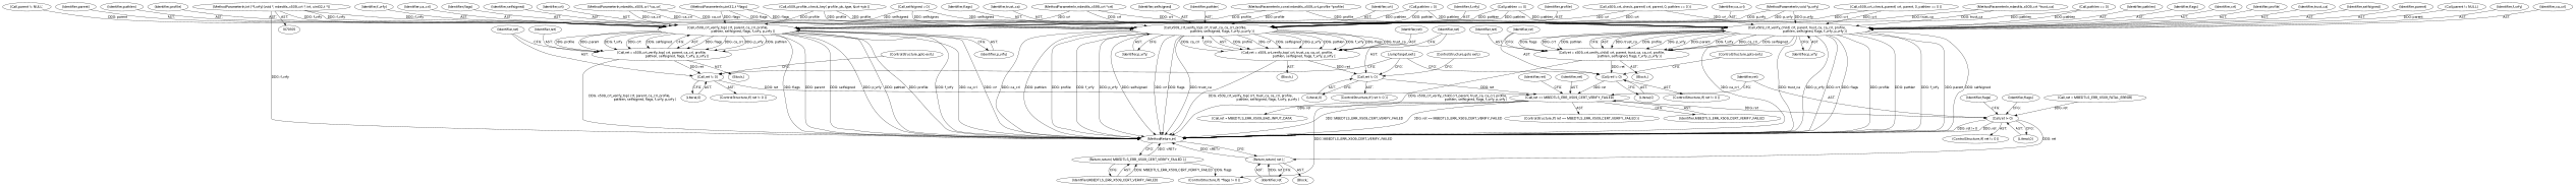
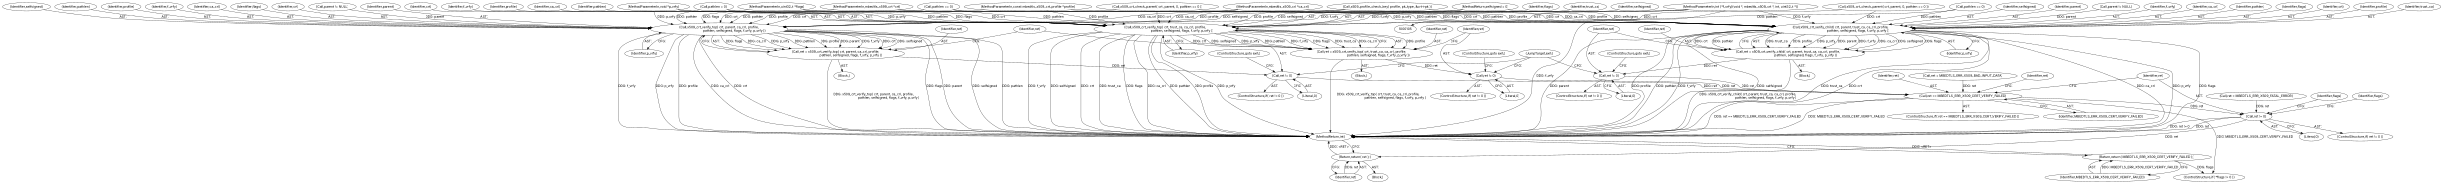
  digraph {
    fontname=Inter
    node [fontname=Inter]
    edge [fontname=Inter]
    n1 [label="(MethodParameterIn,int (*f_vrfy)(void *, mbedtls_x509_crt *, int, uint32_t *))"]
    n2 [label="(Call,x509_crt_verify_top( crt, parent, ca_crl, profile,\n                                   pathlen, selfsigned, flags, f_vrfy, p_vrfy ))"]
    n3 [label="(Call,x509_crt_verify_child( crt, parent, trust_ca, ca_crl, profile,\n                                         pathlen, selfsigned, flags, f_vrfy, p_vrfy ))"]
    n4 [label="(Call,x509_crt_verify_top( crt, trust_ca, ca_crl, profile,\n                                       pathlen, selfsigned, flags, f_vrfy, p_vrfy ))"]
    n5 [label="(MethodReturn,int)"]
-   1000105 [label=1070105]
+   1000105
    n7 [label="(Call,ret = x509_crt_verify_top( crt, parent, ca_crl, profile,\n                                   pathlen, selfsigned, flags, f_vrfy, p_vrfy ))"]
    n8 [label="(Identifier,p_vrfy)"]
    n9 [label="(Call,ret = x509_crt_verify_child( crt, parent, trust_ca, ca_crl, profile,\n                                         pathlen, selfsigned, flags, f_vrfy, p_vrfy ))"]
    n10 [label="(Identifier,p_vrfy)"]
    n11 [label="(Call,ret = x509_crt_verify_top( crt, trust_ca, ca_crl, profile,\n                                       pathlen, selfsigned, flags, f_vrfy, p_vrfy ))"]
    n12 [label="(Identifier,p_vrfy)"]
    n13 [label="(Return,return( MBEDTLS_ERR_X509_CERT_VERIFY_FAILED );)"]
    n14 [label="(Return,return( ret );)"]
    n15 [label="(Call,ret != 0)"]
    n16 [label="(Block,)"]
    n17 [label="(Call,ret == MBEDTLS_ERR_X509_CERT_VERIFY_FAILED)"]
    n18 [label="(ControlStructure,if( ret != 0 ))"]
    n19 [label="(Literal,0)"]
    n20 [label="(Call,ret != 0)"]
    n21 [label="(ControlStructure,if( ret == MBEDTLS_ERR_X509_CERT_VERIFY_FAILED ))"]
    n22 [label="(Identifier,MBEDTLS_ERR_X509_CERT_VERIFY_FAILED)"]
    n23 [label="(ControlStructure,if( *flags != 0 ))"]
    n24 [label="(ControlStructure,if( ret != 0 ))"]
    n25 [label="(Literal,0)"]
    n26 [label="(Identifier,MBEDTLS_ERR_X509_CERT_VERIFY_FAILED)"]
    n27 [label="(Identifier,ret)"]
    n28 [label="(Block,)"]
    n29 [label="(Call,ret != 0)"]
    n30 [label="(Block,)"]
    n31 [label="(ControlStructure,if( ret != 0 ))"]
    n32 [label="(Literal,0)"]
    n33 [label="(Call,ret != 0)"]
    n34 [label="(Block,)"]
    n35 [label="(ControlStructure,if( ret != 0 ))"]
    n36 [label="(Literal,0)"]
    n37 [label="(MethodParameterIn,void *p_vrfy)"]
    n38 [label="(Call,pathlen == 0)"]
    n39 [label="(JumpTarget,exit:)"]
    n40 [label="(Identifier,flags)"]
    n41 [label="(MethodParameterIn,uint32_t *flags)"]
    n42 [label="(ControlStructure,goto exit;)"]
    n43 [label="(Identifier,trust_ca)"]
    n44 [label="(Identifier,flags)"]
    n45 [label="(Identifier,selfsigned)"]
    n46 [label="(Identifier,ret)"]
    n47 [label="(Identifier,crt)"]
    n48 [label="(Identifier,ret)"]
    n49 [label="(Identifier,flags)"]
    n50 [label="(Identifier,ret)"]
    n51 [label="(MethodParameterIn,mbedtls_x509_crl *ca_crl)"]
    n52 [label="(Identifier,profile)"]
    n53 [label="(Identifier,ret)"]
    n54 [label="(Identifier,trust_ca)"]
    n55 [label="(Call,x509_crt_check_parent( crt, parent, 0, pathlen == 0 ))"]
    n56 [label="(ControlStructure,goto exit;)"]
    n57 [label="(Identifier,selfsigned)"]
-   n58 [label="(MethodParameterIn,mbedtls_x509_crt *trust_ca)"]
    n59 [label="(MethodParameterIn,mbedtls_x599_crt *crt)"]
    n60 [label="(Identifier,selfsigned)"]
    n61 [label="(Identifier,parent)"]
    n62 [label="(Identifier,crt)"]
    n63 [label="(Identifier,crt)"]
    n64 [label="(Call,parent != NULL)"]
    n65 [label="(Call,ret = MBEDTLS_ERR_X509_FATAL_ERROR)"]
    n66 [label="(Identifier,f_vrfy)"]
    n67 [label="(Identifier,ret)"]
    n68 [label="(Identifier,parent)"]
    n69 [label="(Identifier,profile)"]
    n70 [label="(Identifier,pathlen)"]
    n71 [label="(ControlStructure,goto exit;)"]
-   n72 [label="(Call,selfsigned = 0)"]
+   n72 [label="(MethodReturn,selfsigned = 0)"]
    n73 [label="(Call,parent != NULL)"]
    n74 [label="(Call,pathlen = 0)"]
    n75 [label="(Identifier,ca_crl)"]
    n76 [label="(Call,pathlen == 0)"]
    n77 [label="(Identifier,profile)"]
    n78 [label="(Identifier,ret)"]
    n79 [label="(Identifier,f_vrfy)"]
    n80 [label="(Identifier,f_vrfy)"]
    n81 [label="(Call,x509_profile_check_key( profile, pk_type, &crt->pk ))"]
    n82 [label="(Identifier,ret)"]
    n83 [label="(Identifier,ca_crl)"]
    n84 [label="(Identifier,ca_crl)"]
    n85 [label="(MethodParameterIn,const mbedtls_x509_crt_profile *profile)"]
    n86 [label="(Identifier,pathlen)"]
    n87 [label="(Call,ret = MBEDTLS_ERR_X509_BAD_INPUT_DATA)"]
    n88 [label="(Identifier,pathlen)"]
    n89 [label="(Identifier,flags)"]
    n90 [label="(Identifier,ret)"]
    n91 [label="(Call,x509_crt_check_parent( crt, parent, 0, pathlen == 0 ))"]
    n92 [label="(Identifier,ret)"]
    n93 [label="(Identifier,flags)"]
    n1 -> n2 [label="DDG: f_vrfy"]
    n1 -> n3 [label="DDG: f_vrfy"]
    n1 -> n4 [label="DDG: f_vrfy"]
    n1 -> n5 [label="DDG: f_vrfy"]
    n1 -> 1000105 [label="AST: "]
    n2 -> n5 [label="DDG: crt"]
    n2 -> n5 [label="DDG: flags"]
    n2 -> n5 [label="DDG: parent"]
    n2 -> n5 [label="DDG: selfsigned"]
    n2 -> n5 [label="DDG: pathlen"]
    n2 -> n5 [label="DDG: f_vrfy"]
    n2 -> n5 [label="DDG: p_vrfy"]
    n2 -> n5 [label="DDG: profile"]
    n2 -> n5 [label="DDG: ca_crl"]
    n2 -> n7 [label="AST: "]
    n2 -> n7 [label="DDG: flags"]
    n2 -> n7 [label="DDG: ca_crl"]
    n2 -> n7 [label="DDG: p_vrfy"]
    n2 -> n7 [label="DDG: pathlen"]
    n2 -> n7 [label="DDG: profile"]
    n2 -> n7 [label="DDG: parent"]
    n2 -> n7 [label="DDG: f_vrfy"]
    n2 -> n7 [label="DDG: crt"]
    n2 -> n7 [label="DDG: selfsigned"]
    n2 -> n8 [label="CFG: "]
    n3 -> n5 [label="DDG: profile"]
    n3 -> n5 [label="DDG: pathlen"]
    n3 -> n5 [label="DDG: f_vrfy"]
    n3 -> n5 [label="DDG: selfsigned"]
    n3 -> n5 [label="DDG: trust_ca"]
    n3 -> n5 [label="DDG: crt"]
    n3 -> n5 [label="DDG: parent"]
    n3 -> n5 [label="DDG: ca_crl"]
    n3 -> n5 [label="DDG: p_vrfy"]
    n3 -> n5 [label="DDG: flags"]
    n3 -> n9 [label="AST: "]
    n3 -> n9 [label="DDG: trust_ca"]
    n3 -> n9 [label="DDG: profile"]
    n3 -> n9 [label="DDG: p_vrfy"]
    n3 -> n9 [label="DDG: parent"]
    n3 -> n9 [label="DDG: f_vrfy"]
    n3 -> n9 [label="DDG: ca_crl"]
    n3 -> n9 [label="DDG: selfsigned"]
    n3 -> n9 [label="DDG: flags"]
    n3 -> n9 [label="DDG: crt"]
    n3 -> n9 [label="DDG: pathlen"]
    n3 -> n10 [label="CFG: "]
    n4 -> n5 [label="DDG: profile"]
    n4 -> n5 [label="DDG: p_vrfy"]
    n4 -> n5 [label="DDG: f_vrfy"]
    n4 -> n5 [label="DDG: selfsigned"]
    n4 -> n5 [label="DDG: crt"]
    n4 -> n5 [label="DDG: trust_ca"]
    n4 -> n5 [label="DDG: flags"]
    n4 -> n5 [label="DDG: ca_crl"]
    n4 -> n5 [label="DDG: pathlen"]
    n4 -> n11 [label="AST: "]
    n4 -> n11 [label="DDG: profile"]
    n4 -> n11 [label="DDG: crt"]
    n4 -> n11 [label="DDG: selfsigned"]
    n4 -> n11 [label="DDG: p_vrfy"]
    n4 -> n11 [label="DDG: pathlen"]
    n4 -> n11 [label="DDG: f_vrfy"]
    n4 -> n11 [label="DDG: flags"]
    n4 -> n11 [label="DDG: trust_ca"]
    n4 -> n11 [label="DDG: ca_crl"]
    n4 -> n12 [label="CFG: "]
    n5 -> n13 [label="CFG: "]
    n5 -> n14 [label="CFG: "]
    n7 -> n2 [label="CFG: "]
    n7 -> n5 [label="DDG: x509_crt_verify_top( crt, parent, ca_crl, profile,\n                                   pathlen, selfsigned, flags, f_vrfy, p_vrfy )"]
    n7 -> n15 [label="DDG: ret"]
    n7 -> n16 [label="AST: "]
    n8 -> n2 [label="AST: "]
    n9 -> n3 [label="CFG: "]
    n9 -> n5 [label="DDG: x509_crt_verify_child( crt, parent, trust_ca, ca_crl, profile,\n                                         pathlen, selfsigned, flags, f_vrfy, p_vrfy )"]
    n9 -> n29 [label="DDG: ret"]
    n9 -> n30 [label="AST: "]
    n10 -> n3 [label="AST: "]
    n11 -> n4 [label="CFG: "]
    n11 -> n5 [label="DDG: x509_crt_verify_top( crt, trust_ca, ca_crl, profile,\n                                       pathlen, selfsigned, flags, f_vrfy, p_vrfy )"]
    n11 -> n33 [label="DDG: ret"]
    n11 -> n34 [label="AST: "]
    n12 -> n4 [label="AST: "]
    n13 -> n5 [label="DDG: <RET>"]
    n13 -> n23 [label="DDG: flags"]
    n13 -> n26 [label="CFG: "]
    n14 -> n5 [label="DDG: <RET>"]
    n14 -> n27 [label="CFG: "]
    n14 -> n28 [label="AST: "]
    n15 -> n17 [label="DDG: ret"]
    n15 -> n18 [label="AST: "]
    n15 -> n19 [label="CFG: "]
    n17 -> n5 [label="DDG: ret == MBEDTLS_ERR_X509_CERT_VERIFY_FAILED"]
    n17 -> n5 [label="DDG: MBEDTLS_ERR_X509_CERT_VERIFY_FAILED"]
    n17 -> n20 [label="DDG: ret"]
    n17 -> n21 [label="AST: "]
    n17 -> n22 [label="CFG: "]
    n17 -> n23 [label="DDG: MBEDTLS_ERR_X509_CERT_VERIFY_FAILED"]
    n19 -> n15 [label="AST: "]
    n20 -> n5 [label="DDG: ret"]
    n20 -> n5 [label="DDG: ret != 0"]
    n20 -> n14 [label="DDG: ret"]
    n20 -> n24 [label="AST: "]
    n20 -> n25 [label="CFG: "]
    n22 -> n17 [label="AST: "]
    n25 -> n20 [label="AST: "]
    n26 -> n13 [label="AST: "]
    n26 -> n13 [label="DDG: MBEDTLS_ERR_X509_CERT_VERIFY_FAILED"]
    n27 -> n14 [label="AST: "]
    n27 -> n14 [label="DDG: ret"]
    n29 -> n17 [label="DDG: ret"]
    n29 -> n31 [label="AST: "]
    n29 -> n32 [label="CFG: "]
    n32 -> n29 [label="AST: "]
    n33 -> n17 [label="DDG: ret"]
    n33 -> n35 [label="AST: "]
    n33 -> n36 [label="CFG: "]
    n36 -> n33 [label="AST: "]
    n37 -> n2 [label="DDG: p_vrfy"]
    n37 -> n3 [label="DDG: p_vrfy"]
    n37 -> n4 [label="DDG: p_vrfy"]
    n38 -> n3 [label="DDG: pathlen"]
    n38 -> n4 [label="DDG: pathlen"]
    n39 -> n15 [label="CFG: "]
    n39 -> n29 [label="CFG: "]
    n39 -> n33 [label="CFG: "]
    n40 -> n4 [label="AST: "]
    n41 -> n2 [label="DDG: flags"]
    n41 -> n3 [label="DDG: flags"]
    n41 -> n4 [label="DDG: flags"]
    n42 -> n29 [label="CFG: "]
    n43 -> n4 [label="AST: "]
    n44 -> n20 [label="CFG: "]
    n45 -> n4 [label="AST: "]
    n46 -> n11 [label="AST: "]
    n47 -> n3 [label="AST: "]
    n48 -> n7 [label="AST: "]
    n49 -> n20 [label="CFG: "]
    n50 -> n17 [label="CFG: "]
    n50 -> n20 [label="AST: "]
    n51 -> n2 [label="DDG: ca_crl"]
    n51 -> n3 [label="DDG: ca_crl"]
    n51 -> n4 [label="DDG: ca_crl"]
    n52 -> n3 [label="AST: "]
    n53 -> n11 [label="CFG: "]
    n53 -> n33 [label="AST: "]
    n54 -> n3 [label="AST: "]
    n55 -> n3 [label="DDG: crt"]
    n55 -> n4 [label="DDG: crt"]
    n56 -> n15 [label="CFG: "]
    n57 -> n3 [label="AST: "]
-   n58 -> n3 [label="DDG: trust_ca"]
-   n58 -> n4 [label="DDG: trust_ca"]
    n59 -> n2 [label="DDG: crt"]
    n59 -> n3 [label="DDG: crt"]
    n59 -> n4 [label="DDG: crt"]
    n60 -> n2 [label="AST: "]
    n61 -> n3 [label="AST: "]
    n62 -> n2 [label="AST: "]
    n63 -> n4 [label="AST: "]
    n64 -> n2 [label="DDG: parent"]
    n65 -> n20 [label="DDG: ret"]
    n66 -> n4 [label="AST: "]
    n67 -> n17 [label="AST: "]
    n68 -> n2 [label="AST: "]
    n69 -> n4 [label="AST: "]
    n70 -> n2 [label="AST: "]
    n71 -> n33 [label="CFG: "]
    n72 -> n2 [label="DDG: selfsigned"]
    n72 -> n3 [label="DDG: selfsigned"]
    n72 -> n4 [label="DDG: selfsigned"]
    n73 -> n3 [label="DDG: parent"]
    n74 -> n2 [label="DDG: pathlen"]
    n74 -> n3 [label="DDG: pathlen"]
    n74 -> n4 [label="DDG: pathlen"]
    n75 -> n4 [label="AST: "]
    n76 -> n2 [label="DDG: pathlen"]
    n76 -> n3 [label="DDG: pathlen"]
    n76 -> n4 [label="DDG: pathlen"]
    n77 -> n2 [label="AST: "]
    n78 -> n9 [label="CFG: "]
    n78 -> n29 [label="AST: "]
    n79 -> n2 [label="AST: "]
    n80 -> n3 [label="AST: "]
    n81 -> n2 [label="DDG: profile"]
    n81 -> n3 [label="DDG: profile"]
    n81 -> n4 [label="DDG: profile"]
    n82 -> n7 [label="CFG: "]
    n82 -> n15 [label="AST: "]
    n83 -> n3 [label="AST: "]
    n84 -> n2 [label="AST: "]
    n85 -> n2 [label="DDG: profile"]
    n85 -> n3 [label="DDG: profile"]
    n85 -> n4 [label="DDG: profile"]
    n86 -> n3 [label="AST: "]
-   n17 -> n87 [label="DDG: ret"]
+   n87 -> n17 [label="DDG: ret"]
    n88 -> n4 [label="AST: "]
    n89 -> n2 [label="AST: "]
    n90 -> n17 [label="CFG: "]
    n91 -> n2 [label="DDG: crt"]
    n91 -> n3 [label="DDG: crt"]
    n91 -> n4 [label="DDG: crt"]
    n92 -> n9 [label="AST: "]
    n93 -> n3 [label="AST: "]
  }
